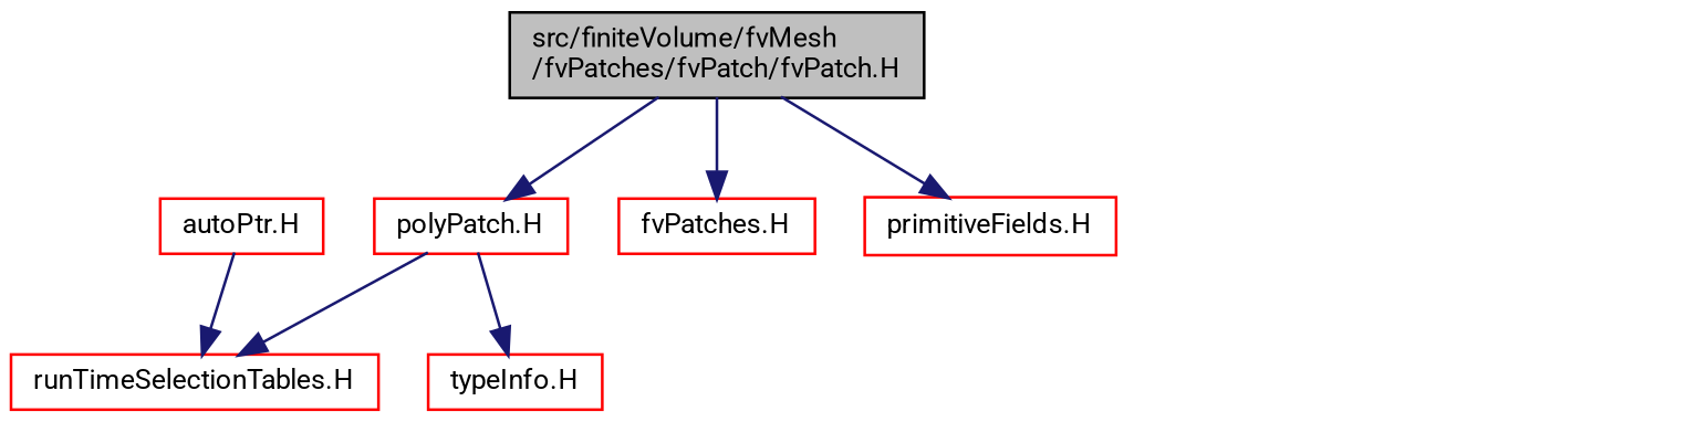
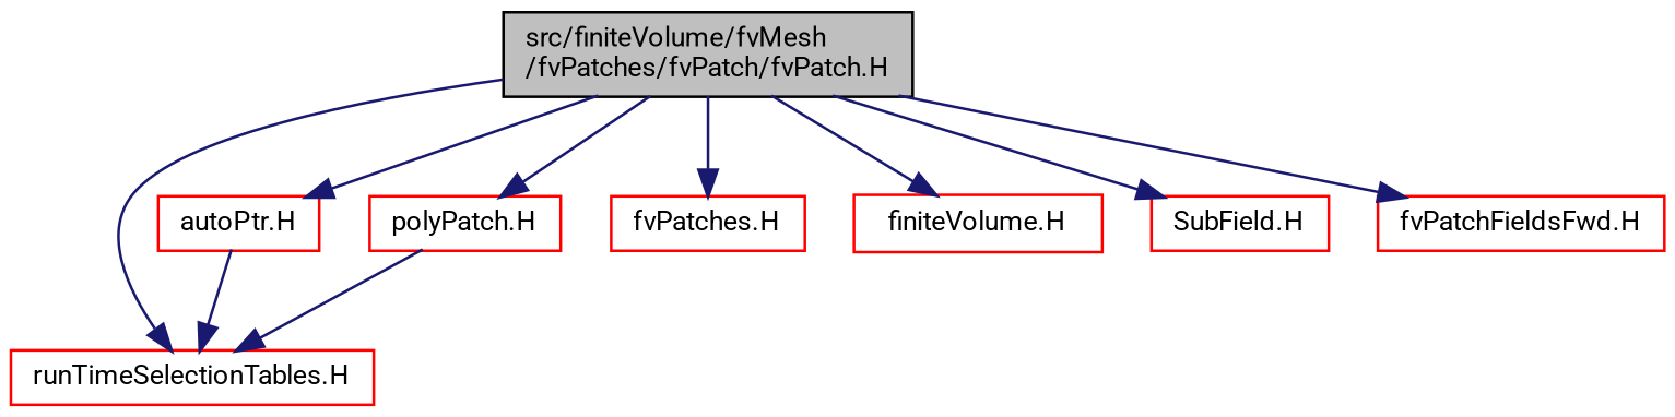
  digraph {
    fontname=Roboto
    node [color=red fontname=Roboto fontsize=10 shape=record]
    edge [color=midnightblue fontname=Roboto fontsize=10 labelfontname=Helvetica labelfontsize=10 style=solid]
    n1 [color=black fillcolor=grey75 fontcolor=black height=0.2 label="src/finiteVolume/fvMesh\l/fvPatches/fvPatch/fvPatch.H" style=filled width=0.4]
    n2 [height=0.2 label="polyPatch.H" width=0.4]
    n3 [height=0.2 label="runTimeSelectionTables.H" width=0.4]
    n4 [height=0.2 label="autoPtr.H" width=0.4]
    n5 [height=0.2 label="fvPatches.H" width=0.4]
-   n6 [height=0.2 label="primitiveFields.H" width=0.4]
-   n9 [height=0.2 label="typeInfo.H" width=0.4]
+   n6 [height=0.2 label="finiteVolume.H" width=0.4]
+   n7 [height=0.2 label="SubField.H" width=0.4]
+   n8 [height=0.2 label="fvPatchFieldsFwd.H" width=0.4]
    n1 -> n2
+   n1 -> n3
+   n1 -> n4
    n1 -> n5
    n1 -> n6
+   n1 -> n7
+   n1 -> n8
    n2 -> n3
-   n2 -> n9
    n4 -> n3
  }
